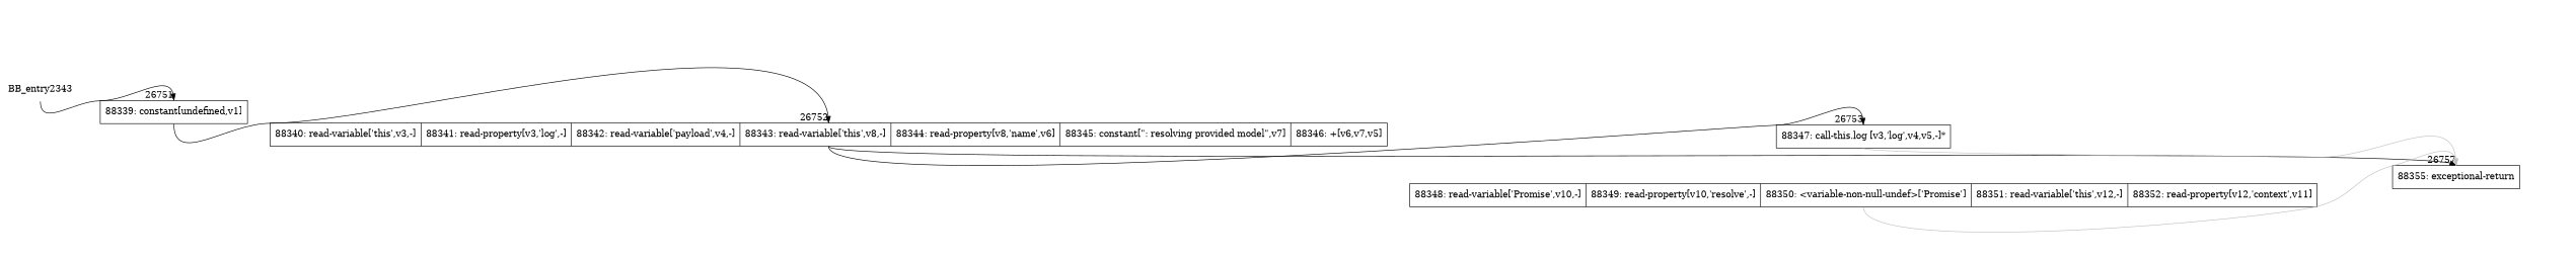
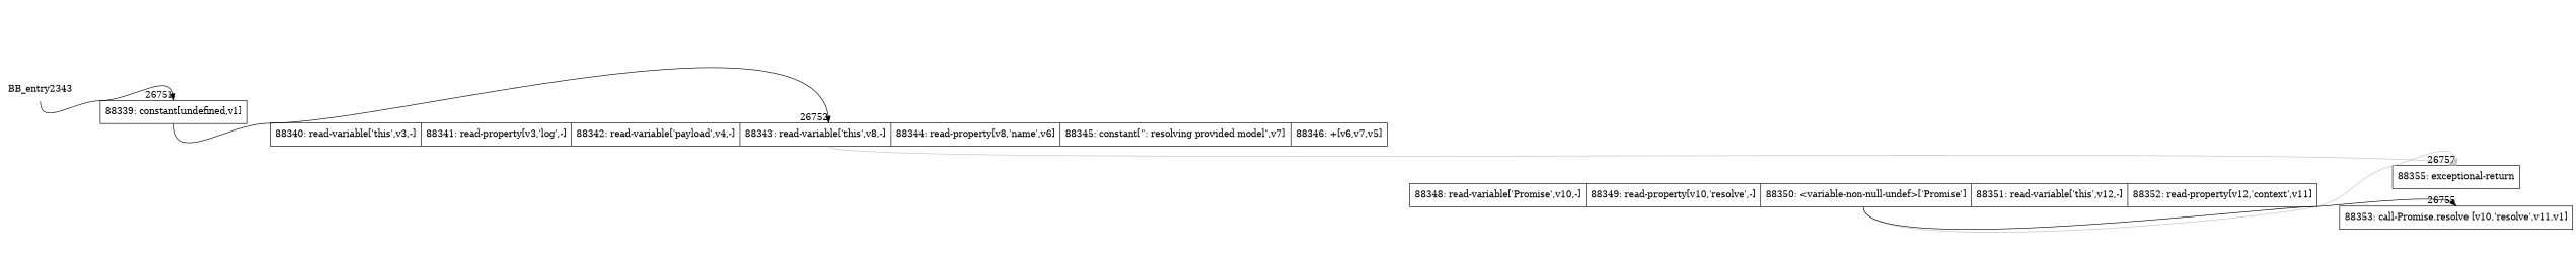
  digraph {
    rankdir=LR
    node [shape=record]
    edge [headport=n tailport=s]
    n1 [label=BB_entry2343 shape=none]
    n2 [label="{88339: constant[undefined,v1]}"]
    n3 [label="{88340: read-variable['this',v3,-]|88341: read-property[v3,'log',-]|88342: read-variable['payload',v4,-]|88343: read-variable['this',v8,-]|88344: read-property[v8,'name',v6]|88345: constant[\": resolving provided model\",v7]|88346: +[v6,v7,v5]}"]
-   n4 [label="{88347: call-this.log [v3,'log',v4,v5,-]*}"]
    n5 [label="{88355: exceptional-return}"]
    n6 [label="{88348: read-variable['Promise',v10,-]|88349: read-property[v10,'resolve',-]|88350: \<variable-non-null-undef\>['Promise']|88351: read-variable['this',v12,-]|88352: read-property[v12,'context',v11]}"]
+   n7 [label="{88353: call-Promise.resolve [v10,'resolve',v11,v1]}"]
    n1 -> n2 [headlabel="    26751"]
    n2 -> n3 [headlabel="      26752"]
-   n3 -> n4 [headlabel="      26753"]
-   n3 -> n5 [color=black headlabel="      26757"]
-   n4 -> n5 [color=gray]
+   n3 -> n5 [color=gray headlabel="      26757"]
    n6 -> n5 [color=gray]
+   n6 -> n7 [headlabel="      26755"]
  }
